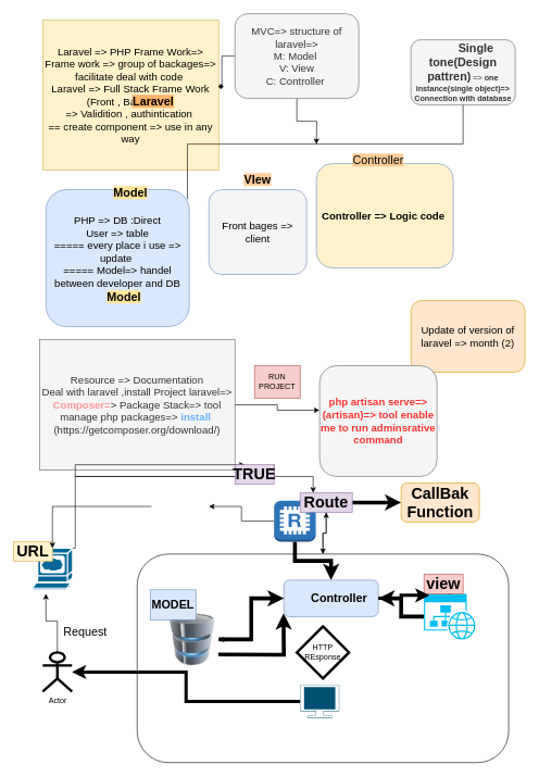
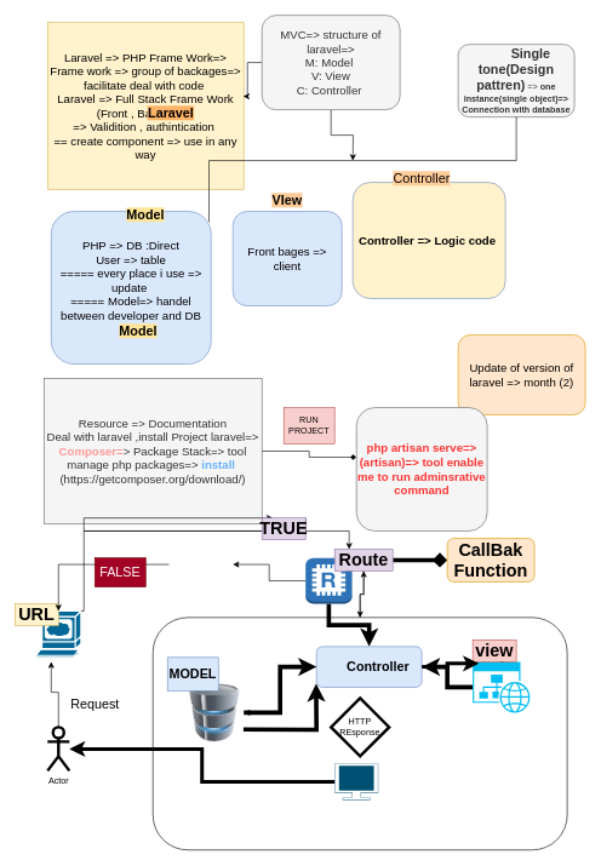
  <mxCell id="0" />
  <mxCell id="1" parent="0" />
  <mxCell id="2" value="&lt;font size=&quot;3&quot;&gt;Laravel =&amp;gt; PHP Frame Work=&amp;gt;&lt;/font&gt;&lt;div&gt;&lt;font size=&quot;3&quot;&gt;Frame work =&amp;gt; group of backages=&amp;gt; facilitate deal with code&amp;nbsp;&lt;/font&gt;&lt;/div&gt;&lt;div&gt;&lt;font size=&quot;3&quot;&gt;Laravel =&amp;gt; Full Stack Frame Work&lt;/font&gt;&lt;/div&gt;&lt;div&gt;&lt;font size=&quot;3&quot;&gt;(Front , Back End )&lt;br&gt;=&amp;gt; Validition , authintication&amp;nbsp;&lt;/font&gt;&lt;/div&gt;&lt;div&gt;&lt;font size=&quot;3&quot;&gt;== create component =&amp;gt; use in any way&lt;/font&gt;&lt;/div&gt;" style="rounded=0;whiteSpace=wrap;html=1;fillColor=#fff2cc;strokeColor=#d6b656;" vertex="1" parent="1"><mxGeometry x="65" y="30" width="270" height="230" as="geometry" /></mxCell>
  <mxCell id="3" value="&lt;font style=&quot;font-size: 18px;&quot;&gt;&lt;b style=&quot;background-color: rgb(255, 179, 102);&quot;&gt;Laravel&lt;/b&gt;&lt;/font&gt;" style="text;html=1;align=center;verticalAlign=middle;whiteSpace=wrap;rounded=0;" vertex="1" parent="1"><mxGeometry x="190" y="140" width="90" height="30" as="geometry" /></mxCell>
- <mxCell id="4" style="edgeStyle=orthogonalEdgeStyle;rounded=0;orthogonalLoop=1;jettySize=auto;html=1;entryX=0.997;entryY=0.442;entryDx=0;entryDy=0;entryPerimeter=0;endArrow=diamond;" edge="1" parent="1" source="6" target="2"><mxGeometry relative="1" as="geometry"><mxPoint x="370" y="230" as="targetPoint" /></mxGeometry></mxCell>
+ <mxCell id="4" style="edgeStyle=orthogonalEdgeStyle;rounded=0;orthogonalLoop=1;jettySize=auto;html=1;entryX=0.997;entryY=0.442;entryDx=0;entryDy=0;entryPerimeter=0;" edge="1" parent="1" source="6" target="2"><mxGeometry relative="1" as="geometry"><mxPoint x="370" y="230" as="targetPoint" /></mxGeometry></mxCell>
  <mxCell id="5" style="edgeStyle=orthogonalEdgeStyle;rounded=0;orthogonalLoop=1;jettySize=auto;html=1;exitX=0.5;exitY=1;exitDx=0;exitDy=0;" edge="1" parent="1" source="6"><mxGeometry relative="1" as="geometry"><mxPoint x="485" y="220" as="targetPoint" /></mxGeometry></mxCell>
  <mxCell id="6" value="&lt;font size=&quot;3&quot;&gt;MVC=&amp;gt; structure of laravel=&amp;gt;&lt;/font&gt;&lt;div&gt;&lt;font size=&quot;3&quot;&gt;M: Model&amp;nbsp;&lt;/font&gt;&lt;/div&gt;&lt;div&gt;&lt;font size=&quot;3&quot;&gt;V: View&lt;/font&gt;&lt;/div&gt;&lt;div&gt;&lt;font size=&quot;3&quot;&gt;C: Controller&amp;nbsp;&lt;/font&gt;&lt;/div&gt;" style="rounded=1;whiteSpace=wrap;html=1;fillColor=#f5f5f5;fontColor=#333333;strokeColor=#666666;" vertex="1" parent="1"><mxGeometry x="360" y="20" width="190" height="130" as="geometry" /></mxCell>
  <mxCell id="7" value="&lt;font size=&quot;3&quot;&gt;PHP =&amp;gt; DB :Direct&lt;br&gt;User =&amp;gt; table&lt;br&gt;===== every place i use =&amp;gt; update&amp;nbsp;&lt;br&gt;===== Model=&amp;gt; handel between developer and DB&lt;br&gt;&lt;br&gt;&lt;/font&gt;" style="rounded=1;whiteSpace=wrap;html=1;fillColor=#dae8fc;strokeColor=#6c8ebf;" vertex="1" parent="1"><mxGeometry x="70" y="290" width="220" height="210" as="geometry" /></mxCell>
  <mxCell id="8" value="&lt;span style=&quot;font-size: 18px; background-color: rgb(255, 229, 153);&quot;&gt;&lt;b&gt;Model&lt;/b&gt;&lt;/span&gt;" style="text;html=1;align=center;verticalAlign=middle;whiteSpace=wrap;rounded=0;" vertex="1" parent="1"><mxGeometry x="170" y="280" width="60" height="30" as="geometry" /></mxCell>
  <mxCell id="9" value="&lt;font size=&quot;3&quot;&gt;&lt;b&gt;Controller =&amp;gt; Logic code&amp;nbsp;&lt;/b&gt;&lt;/font&gt;" style="rounded=1;whiteSpace=wrap;html=1;fillColor=#fff2cc;strokeColor=#6c8ebf;" vertex="1" parent="1"><mxGeometry x="485" y="250" width="210" height="160" as="geometry" /></mxCell>
  <mxCell id="10" value="&lt;font style=&quot;font-size: 18px;&quot;&gt;&lt;b&gt;&lt;span style=&quot;white-space: pre;&quot;&gt;&#09;&lt;/span&gt;Single tone(Design pattren)&lt;/b&gt;&lt;/font&gt;&amp;nbsp;=&amp;gt; &lt;b&gt;one instance(single object)=&amp;gt; Connection with database&lt;/b&gt;" style="rounded=1;whiteSpace=wrap;html=1;fillColor=#f5f5f5;fontColor=#333333;strokeColor=#666666;" vertex="1" parent="1"><mxGeometry x="630" y="60" width="160" height="100" as="geometry" /></mxCell>
  <mxCell id="11" value="&lt;font style=&quot;font-size: 18px;&quot;&gt;&lt;b style=&quot;background-color: rgb(255, 204, 153);&quot;&gt;VIew&lt;/b&gt;&lt;/font&gt;" style="text;html=1;align=center;verticalAlign=middle;whiteSpace=wrap;rounded=0;" vertex="1" parent="1"><mxGeometry x="365" y="260" width="60" height="30" as="geometry" /></mxCell>
  <mxCell id="12" value="&lt;font size=&quot;3&quot;&gt;Resource =&amp;gt; Documentation&lt;br&gt;Deal with laravel ,install Project laravel=&amp;gt; &lt;b&gt;&lt;font color=&quot;#ff9999&quot;&gt;Composer=&lt;/font&gt;&lt;/b&gt;&amp;gt; Package Stack=&amp;gt; tool manage php packages=&amp;gt; &lt;b&gt;&lt;font color=&quot;#66b2ff&quot;&gt;install&amp;nbsp;&lt;/font&gt;&lt;/b&gt;&lt;/font&gt;&lt;div&gt;&lt;font size=&quot;3&quot;&gt;(&lt;/font&gt;&lt;span style=&quot;background-color: initial;&quot;&gt;&lt;font size=&quot;3&quot;&gt;https://getcomposer.org/download/&lt;/font&gt;&lt;/span&gt;&lt;span style=&quot;font-size: medium; background-color: initial;&quot;&gt;)&lt;/span&gt;&lt;/div&gt;" style="rounded=0;whiteSpace=wrap;html=1;fillColor=#f5f5f5;fontColor=#333333;strokeColor=#666666;" vertex="1" parent="1"><mxGeometry x="60" y="520" width="300" height="200" as="geometry" /></mxCell>
  <mxCell id="13" value="&lt;font size=&quot;3&quot;&gt;Update of version of laravel =&amp;gt; month (2)&lt;/font&gt;" style="rounded=1;whiteSpace=wrap;html=1;fillColor=#ffe6cc;strokeColor=#d79b00;" vertex="1" parent="1"><mxGeometry x="630" y="460" width="175" height="110" as="geometry" /></mxCell>
  <mxCell id="14" value="&lt;font color=&quot;#ff3333&quot; size=&quot;3&quot;&gt;&lt;b&gt;php artisan serve=&amp;gt;(artisan)=&amp;gt; tool enable me to run adminsrative command&lt;/b&gt;&lt;/font&gt;" style="rounded=1;whiteSpace=wrap;html=1;fillColor=#f5f5f5;fontColor=#333333;strokeColor=#666666;" vertex="1" parent="1"><mxGeometry x="490" y="560" width="180" height="170" as="geometry" /></mxCell>
- <mxCell id="15" value="&lt;font size=&quot;3&quot;&gt;Front bages =&amp;gt; client&lt;/font&gt;" style="rounded=1;whiteSpace=wrap;html=1;fillColor=#f5f5f5;strokeColor=#6c8ebf;" vertex="1" parent="1"><mxGeometry x="320" y="290" width="150" height="130" as="geometry" /></mxCell>
+ <mxCell id="15" value="&lt;font size=&quot;3&quot;&gt;Front bages =&amp;gt; client&lt;/font&gt;" style="rounded=1;whiteSpace=wrap;html=1;fillColor=#dae8fc;strokeColor=#6c8ebf;" vertex="1" parent="1"><mxGeometry x="320" y="290" width="150" height="130" as="geometry" /></mxCell>
  <mxCell id="16" value="&lt;font style=&quot;font-size: 18px; background-color: rgb(255, 204, 153);&quot;&gt;Controller&lt;/font&gt;" style="text;html=1;align=center;verticalAlign=middle;whiteSpace=wrap;rounded=0;" vertex="1" parent="1"><mxGeometry x="550" y="230" width="60" height="30" as="geometry" /></mxCell>
  <mxCell id="17" value="&lt;span style=&quot;font-size: 18px; background-color: rgb(255, 229, 153);&quot;&gt;&lt;b&gt;Model&lt;/b&gt;&lt;/span&gt;" style="text;html=1;align=center;verticalAlign=middle;whiteSpace=wrap;rounded=0;" vertex="1" parent="1"><mxGeometry x="160" y="440" width="60" height="30" as="geometry" /></mxCell>
  <mxCell id="18" style="edgeStyle=orthogonalEdgeStyle;rounded=0;orthogonalLoop=1;jettySize=auto;html=1;entryX=0.987;entryY=0.069;entryDx=0;entryDy=0;entryPerimeter=0;endArrow=none;" edge="1" parent="1" source="10" target="7"><mxGeometry relative="1" as="geometry"><Array as="points"><mxPoint x="710" y="220" /><mxPoint x="287" y="220" /></Array></mxGeometry></mxCell>
- <mxCell id="19" style="edgeStyle=orthogonalEdgeStyle;rounded=0;orthogonalLoop=1;jettySize=auto;html=1;entryX=-0.002;entryY=0.402;entryDx=0;entryDy=0;entryPerimeter=0;" edge="1" parent="1" source="12" target="14"><mxGeometry relative="1" as="geometry" /></mxCell>
+ <mxCell id="19" style="edgeStyle=orthogonalEdgeStyle;rounded=0;orthogonalLoop=1;jettySize=auto;html=1;entryX=-0.002;entryY=0.402;entryDx=0;entryDy=0;entryPerimeter=0;endArrow=diamond;" edge="1" parent="1" source="12" target="14"><mxGeometry relative="1" as="geometry" /></mxCell>
  <mxCell id="20" value="RUN PROJECT" style="text;html=1;align=center;verticalAlign=middle;whiteSpace=wrap;rounded=0;fillColor=#f8cecc;strokeColor=#b85450;" vertex="1" parent="1"><mxGeometry x="390" y="560" width="70" height="50" as="geometry" /></mxCell>
- <mxCell id="21" value="Actor" style="shape=umlActor;verticalLabelPosition=bottom;verticalAlign=top;html=1;outlineConnect=0;strokeWidth=4;" vertex="1" parent="1"><mxGeometry x="65" y="1000" width="45" height="60" as="geometry" /></mxCell>
+ <mxCell id="21" value="Actor" style="shape=umlActor;verticalLabelPosition=bottom;verticalAlign=top;html=1;outlineConnect=0;strokeWidth=4;" vertex="1" parent="1"><mxGeometry x="65" y="1000" width="30" height="60" as="geometry" /></mxCell>
  <mxCell id="22" style="edgeStyle=orthogonalEdgeStyle;rounded=0;orthogonalLoop=1;jettySize=auto;html=1;" edge="1" parent="1" source="23" target="34"><mxGeometry relative="1" as="geometry" /></mxCell>
  <mxCell id="23" value="" style="rounded=1;whiteSpace=wrap;html=1;" vertex="1" parent="1"><mxGeometry x="210" y="849" width="570" height="320" as="geometry" /></mxCell>
  <mxCell id="24" style="edgeStyle=orthogonalEdgeStyle;rounded=0;orthogonalLoop=1;jettySize=auto;html=1;exitX=1;exitY=0;exitDx=0;exitDy=0;exitPerimeter=0;entryX=0.25;entryY=0;entryDx=0;entryDy=0;" edge="1" parent="1" source="48" target="34"><mxGeometry relative="1" as="geometry"><mxPoint x="424" y="750" as="targetPoint" /><mxPoint x="115" y="820" as="sourcePoint" /><Array as="points"><mxPoint x="115" y="730" /><mxPoint x="470" y="730" /></Array></mxGeometry></mxCell>
  <mxCell id="25" value="" style="shape=mxgraph.cisco.computers_and_peripherals.web_browser;html=1;pointerEvents=1;dashed=0;fillColor=#036897;strokeColor=#ffffff;strokeWidth=2;verticalLabelPosition=bottom;verticalAlign=top;align=center;outlineConnect=0;" vertex="1" parent="1"><mxGeometry x="49" y="840" width="62" height="64" as="geometry" /></mxCell>
  <mxCell id="26" style="edgeStyle=orthogonalEdgeStyle;rounded=0;orthogonalLoop=1;jettySize=auto;html=1;entryX=0.339;entryY=1.094;entryDx=0;entryDy=0;entryPerimeter=0;" edge="1" parent="1" source="21" target="25"><mxGeometry relative="1" as="geometry" /></mxCell>
  <mxCell id="27" value="&lt;font style=&quot;font-size: 18px;&quot;&gt;Request&lt;/font&gt;" style="text;html=1;align=center;verticalAlign=middle;whiteSpace=wrap;rounded=0;" vertex="1" parent="1"><mxGeometry x="91" y="945" width="79" height="45" as="geometry" /></mxCell>
  <mxCell id="28" value="&lt;b&gt;&lt;font style=&quot;font-size: 24px;&quot;&gt;URL&lt;/font&gt;&lt;/b&gt;" style="text;html=1;align=center;verticalAlign=middle;whiteSpace=wrap;rounded=0;fillColor=#fff2cc;strokeColor=#d6b656;" vertex="1" parent="1"><mxGeometry x="20" y="830" width="60" height="30" as="geometry" /></mxCell>
  <mxCell id="29" style="edgeStyle=orthogonalEdgeStyle;rounded=0;orthogonalLoop=1;jettySize=auto;html=1;strokeWidth=6;" edge="1" parent="1" source="31" target="36"><mxGeometry relative="1" as="geometry" /></mxCell>
  <mxCell id="30" style="edgeStyle=orthogonalEdgeStyle;rounded=0;orthogonalLoop=1;jettySize=auto;html=1;" edge="1" parent="1" source="31" target="46"><mxGeometry relative="1" as="geometry"><mxPoint x="340" y="798.5" as="targetPoint" /></mxGeometry></mxCell>
  <mxCell id="31" value="" style="outlineConnect=0;dashed=0;verticalLabelPosition=bottom;verticalAlign=top;align=center;html=1;shape=mxgraph.aws3.redis;fillColor=#2E73B8;gradientColor=none;" vertex="1" parent="1"><mxGeometry x="420" y="767" width="64" height="63" as="geometry" /></mxCell>
  <mxCell id="32" value="" style="edgeStyle=orthogonalEdgeStyle;rounded=0;orthogonalLoop=1;jettySize=auto;html=1;" edge="1" parent="1" source="34" target="23"><mxGeometry relative="1" as="geometry" /></mxCell>
- <mxCell id="33" style="edgeStyle=orthogonalEdgeStyle;rounded=0;orthogonalLoop=1;jettySize=auto;html=1;strokeWidth=6;" edge="1" parent="1" source="34" target="50"><mxGeometry relative="1" as="geometry"><mxPoint x="720" y="770" as="targetPoint" /></mxGeometry></mxCell>
+ <mxCell id="33" style="edgeStyle=orthogonalEdgeStyle;rounded=0;orthogonalLoop=1;jettySize=auto;html=1;strokeWidth=6;endArrow=diamond;" edge="1" parent="1" source="34" target="50"><mxGeometry relative="1" as="geometry"><mxPoint x="720" y="770" as="targetPoint" /></mxGeometry></mxCell>
  <mxCell id="34" value="&lt;font style=&quot;font-size: 24px;&quot;&gt;&lt;b&gt;Route&lt;/b&gt;&lt;/font&gt;" style="text;html=1;align=center;verticalAlign=middle;whiteSpace=wrap;rounded=0;fillColor=#e1d5e7;strokeColor=#9673a6;" vertex="1" parent="1"><mxGeometry x="460" y="755" width="80" height="30" as="geometry" /></mxCell>
  <mxCell id="35" value="" style="edgeStyle=orthogonalEdgeStyle;rounded=0;orthogonalLoop=1;jettySize=auto;html=1;" edge="1" parent="1" source="36" target="39"><mxGeometry relative="1" as="geometry" /></mxCell>
  <mxCell id="36" value="&lt;b style=&quot;font-size: 18px;&quot;&gt;&lt;span style=&quot;white-space: pre;&quot;&gt;&#09;&lt;/span&gt;Controller&lt;/b&gt;" style="rounded=1;whiteSpace=wrap;html=1;align=left;fillColor=#dae8fc;strokeColor=#6c8ebf;" vertex="1" parent="1"><mxGeometry x="435" y="889" width="145" height="56" as="geometry" /></mxCell>
  <mxCell id="37" style="edgeStyle=orthogonalEdgeStyle;rounded=0;orthogonalLoop=1;jettySize=auto;html=1;" edge="1" parent="1" source="39" target="23"><mxGeometry relative="1" as="geometry"><Array as="points"><mxPoint x="400" y="950" /><mxPoint x="400" y="950" /></Array></mxGeometry></mxCell>
  <mxCell id="38" value="" style="edgeStyle=orthogonalEdgeStyle;rounded=0;orthogonalLoop=1;jettySize=auto;html=1;strokeWidth=6;" edge="1" parent="1" source="39" target="36"><mxGeometry relative="1" as="geometry"><mxPoint x="295" y="1080" as="targetPoint" /></mxGeometry></mxCell>
  <mxCell id="39" value="" style="image;html=1;image=img/lib/clip_art/computers/Database_128x128.png" vertex="1" parent="1"><mxGeometry x="255" y="940" width="80" height="80" as="geometry" /></mxCell>
  <mxCell id="40" value="&lt;font style=&quot;font-size: 18px;&quot;&gt;&lt;b&gt;MODEL&lt;/b&gt;&lt;/font&gt;" style="text;html=1;align=center;verticalAlign=middle;whiteSpace=wrap;rounded=0;fillColor=#dae8fc;strokeColor=#6c8ebf;" vertex="1" parent="1"><mxGeometry x="230" y="904" width="70" height="46" as="geometry" /></mxCell>
  <mxCell id="41" style="edgeStyle=orthogonalEdgeStyle;rounded=0;orthogonalLoop=1;jettySize=auto;html=1;" edge="1" parent="1" source="43" target="23"><mxGeometry relative="1" as="geometry"><Array as="points"><mxPoint x="580" y="890" /><mxPoint x="580" y="890" /></Array></mxGeometry></mxCell>
  <mxCell id="42" style="edgeStyle=orthogonalEdgeStyle;rounded=0;orthogonalLoop=1;jettySize=auto;html=1;strokeWidth=6;" edge="1" parent="1" source="43" target="36"><mxGeometry relative="1" as="geometry" /></mxCell>
  <mxCell id="43" value="" style="verticalLabelPosition=bottom;html=1;verticalAlign=top;align=center;strokeColor=none;fillColor=#00BEF2;shape=mxgraph.azure.website_generic;pointerEvents=1;" vertex="1" parent="1"><mxGeometry x="650" y="910" width="80" height="70" as="geometry" /></mxCell>
  <mxCell id="44" value="&lt;font style=&quot;font-size: 24px;&quot;&gt;&lt;b&gt;view&lt;/b&gt;&lt;/font&gt;" style="text;html=1;align=center;verticalAlign=middle;whiteSpace=wrap;rounded=0;fillColor=#f8cecc;strokeColor=#b85450;" vertex="1" parent="1"><mxGeometry x="650" y="880" width="60" height="30" as="geometry" /></mxCell>
  <mxCell id="45" style="edgeStyle=orthogonalEdgeStyle;rounded=0;orthogonalLoop=1;jettySize=auto;html=1;" edge="1" parent="1" source="46" target="25"><mxGeometry relative="1" as="geometry" /></mxCell>
  <mxCell id="46" value="" style="shape=image;html=1;verticalAlign=top;verticalLabelPosition=bottom;labelBackgroundColor=#ffffff;imageAspect=0;aspect=fixed;image=https://cdn0.iconfinder.com/data/icons/call-center-and-service/32/36-404_error-128.png" vertex="1" parent="1"><mxGeometry x="232" y="732" width="88" height="88" as="geometry" /></mxCell>
  <mxCell id="47" value="" style="edgeStyle=orthogonalEdgeStyle;rounded=0;orthogonalLoop=1;jettySize=auto;html=1;exitX=1;exitY=0;exitDx=0;exitDy=0;exitPerimeter=0;entryX=0.25;entryY=0;entryDx=0;entryDy=0;" edge="1" parent="1" source="25" target="48"><mxGeometry relative="1" as="geometry"><mxPoint x="470" y="760" as="targetPoint" /><mxPoint x="111" y="840" as="sourcePoint" /><Array as="points"><mxPoint x="115" y="840" /></Array></mxGeometry></mxCell>
  <mxCell id="48" value="&lt;font style=&quot;font-size: 24px;&quot;&gt;&lt;b&gt;TRUE&lt;/b&gt;&lt;/font&gt;" style="text;html=1;align=center;verticalAlign=middle;whiteSpace=wrap;rounded=0;fillColor=#e1d5e7;strokeColor=#9673a6;" vertex="1" parent="1"><mxGeometry x="360" y="712" width="60" height="30" as="geometry" /></mxCell>
+ <mxCell id="49" value="&lt;font style=&quot;font-size: 18px;&quot;&gt;FALSE&lt;/font&gt;" style="text;html=1;align=center;verticalAlign=middle;whiteSpace=wrap;rounded=0;fillColor=#a20025;fontColor=#ffffff;strokeColor=#6F0000;" vertex="1" parent="1"><mxGeometry x="130" y="767" width="70" height="40" as="geometry" /></mxCell>
  <mxCell id="50" value="&lt;font style=&quot;font-size: 24px;&quot;&gt;&lt;b&gt;CallBak Function&lt;/b&gt;&lt;/font&gt;" style="rounded=1;whiteSpace=wrap;html=1;fillColor=#ffe6cc;strokeColor=#d79b00;" vertex="1" parent="1"><mxGeometry x="615" y="740" width="120" height="60" as="geometry" /></mxCell>
  <mxCell id="51" style="edgeStyle=orthogonalEdgeStyle;rounded=0;orthogonalLoop=1;jettySize=auto;html=1;entryX=0.14;entryY=1.08;entryDx=0;entryDy=0;entryPerimeter=0;strokeWidth=5;" edge="1" parent="1" source="36" target="44"><mxGeometry relative="1" as="geometry" /></mxCell>
  <mxCell id="52" style="edgeStyle=orthogonalEdgeStyle;rounded=0;orthogonalLoop=1;jettySize=auto;html=1;strokeWidth=5;" edge="1" parent="1" source="53" target="21"><mxGeometry relative="1" as="geometry" /></mxCell>
  <mxCell id="53" value="" style="points=[[0,0,0],[0.25,0,0],[0.5,0,0],[0.75,0,0],[1,0,0],[1,0.4,0],[1,0.8,0],[0.815,1,0],[0.5,1,0],[0.185,1,0],[0,0.8,0],[0,0.4,0]];verticalLabelPosition=bottom;sketch=0;html=1;verticalAlign=top;aspect=fixed;align=center;pointerEvents=1;shape=mxgraph.cisco19.hdtv;fillColor=#005073;strokeColor=none;" vertex="1" parent="1"><mxGeometry x="460" y="1050" width="60" height="50" as="geometry" /></mxCell>
  <mxCell id="54" value="HTTP REsponse" style="rhombus;whiteSpace=wrap;html=1;strokeWidth=4;" vertex="1" parent="1"><mxGeometry x="455" y="960" width="80" height="80" as="geometry" /></mxCell>
  <mxCell id="55" value="" style="edgeStyle=orthogonalEdgeStyle;rounded=0;orthogonalLoop=1;jettySize=auto;html=1;strokeWidth=6;" edge="1" parent="1"><mxGeometry relative="1" as="geometry"><mxPoint x="334.5" y="1003" as="sourcePoint" /><mxPoint x="434.5" y="940" as="targetPoint" /></mxGeometry></mxCell>
